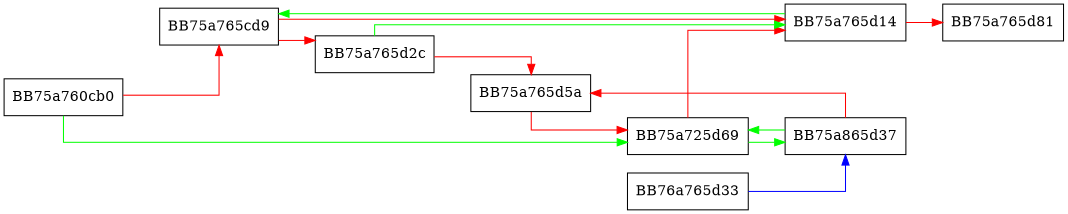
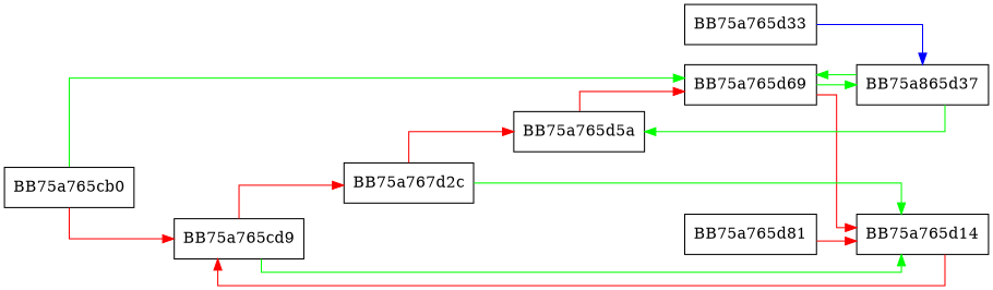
  digraph {
    rankdir=LR
    splines=ortho
    node [shape=box]
    edge [color=red]
-   BB75a765cb0 [label=BB75a760cb0]
+   BB75a765cb0
    BB75a765cd9
-   BB75a765d69 [label=BB75a725d69]
+   BB75a765d69
    n4 [label=BB75a765d14]
-   BB75a765d2c
+   BB75a765d2c [label=BB75a767d2c]
    BB75a765d81
    BB75a765d5a
    n8 [label=BB75a865d37]
-   BB75a765d33 [label=BB76a765d33]
+   BB75a765d33
    BB75a765cb0 -> BB75a765cd9
    BB75a765cb0 -> BB75a765d69 [color=green]
-   BB75a765cd9 -> n4
+   BB75a765cd9 -> n4 [color=green]
    BB75a765cd9 -> BB75a765d2c
    BB75a765d69 -> n4
    BB75a765d69 -> n8 [color=green]
-   n4 -> BB75a765cd9 [color=green]
-   n4 -> BB75a765d81
+   n4 -> BB75a765cd9
+   BB75a765d81 -> n4
    BB75a765d2c -> n4 [color=green]
    BB75a765d2c -> BB75a765d5a
    BB75a765d5a -> BB75a765d69
    n8 -> BB75a765d69 [color=green]
-   n8 -> BB75a765d5a
+   n8 -> BB75a765d5a [color=green]
    BB75a765d33 -> n8 [color=blue]
  }
